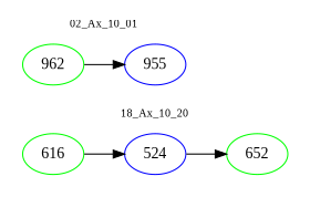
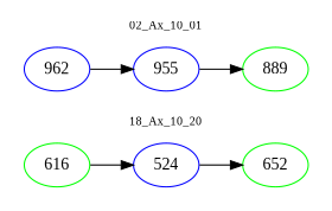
  digraph {
    fontname="Liberation Serif"
    rankdir=LR
    node [color=green fontname="Liberation Serif"]
    edge [color=black fontname="Liberation Serif"]
    n1 [label=616]
    n2 [color=blue label=524]
    n3 [label=652]
-   n4 [label=962]
+   n4 [color=blue label=962]
    n5 [color=blue label=955]
+   n6 [label=889]
    subgraph cluster_1 {
      color=white
      fontsize=10
      label="18_Ax_10_20"
      n1
      n2
      n3
    }
    subgraph cluster_2 {
      color=white
      fontsize=10
      label="02_Ax_10_01"
      n4
      n5
+     n6
    }
    n1 -> n2
    n2 -> n3
    n4 -> n5
+   n5 -> n6
  }
